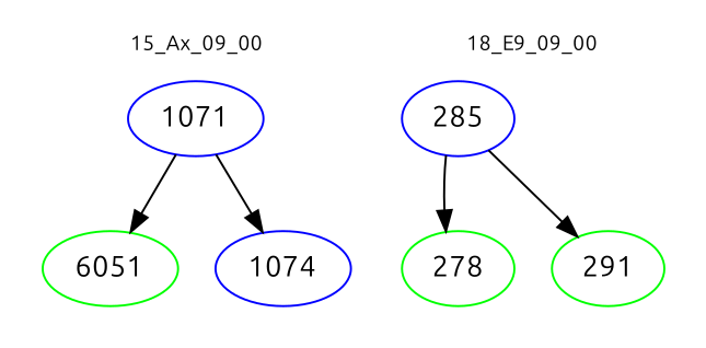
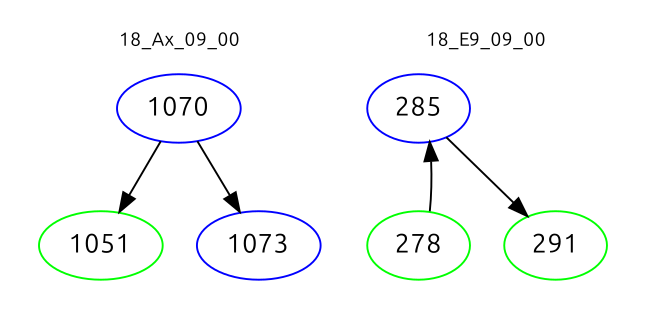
  digraph {
    fontname=Ubuntu
    node [color=blue fontname=Ubuntu]
    edge [color=black fontname=Ubuntu]
-   n1 [label=1071]
-   n2 [color=green label=6051]
-   n3 [label=1074]
+   n1 [label=1070]
+   n2 [color=green label=1051]
+   n3 [label=1073]
    n4 [label=285]
    n5 [color=green label=278]
    n6 [color=green label=291]
    subgraph cluster_1 {
      color=white
      fontsize=10
-     label="15_Ax_09_00"
+     label="18_Ax_09_00"
      n1
      n2
      n3
    }
    subgraph cluster_2 {
      color=white
      fontsize=10
      label="18_E9_09_00"
      n4
      n5
      n6
    }
    n1 -> n2
    n1 -> n3
-   n4 -> n5
+   n5 -> n4
    n4 -> n6
  }
